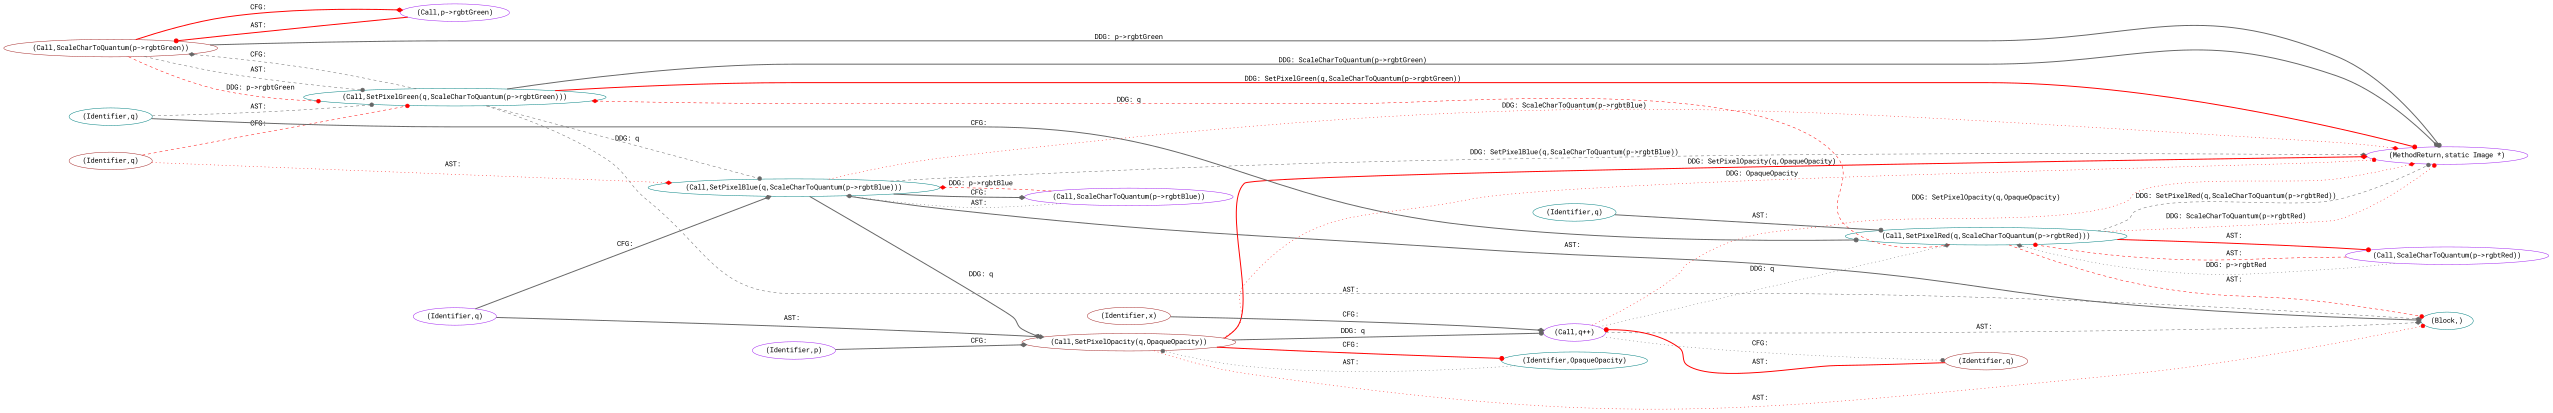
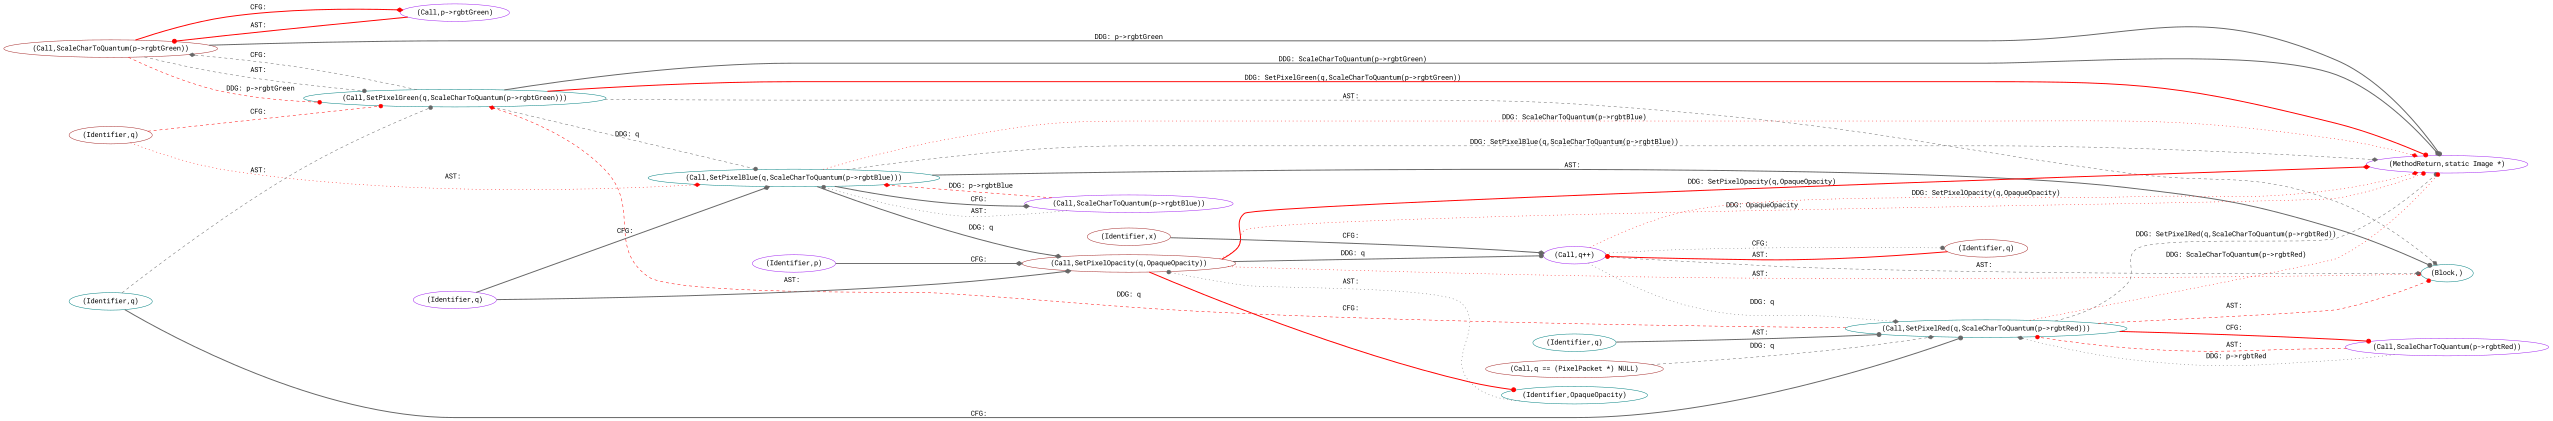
  digraph {
    fontname="Roboto Mono"
    rankdir=LR
    node [color=teal fontname="Roboto Mono"]
    edge [arrowhead=dot color=gray40 fontname="Roboto Mono" style=bold]
    n1 [color=brown label="(Call,ScaleCharToQuantum(p->rgbtGreen))"]
    n2 [label="(Call,SetPixelGreen(q,ScaleCharToQuantum(p->rgbtGreen)))"]
    n3 [color=purple label="(Call,p->rgbtGreen)"]
    n4 [color=purple label="(MethodReturn,static Image *)"]
    n5 [label="(Call,SetPixelBlue(q,ScaleCharToQuantum(p->rgbtBlue)))"]
    n6 [label="(Block,)"]
    n7 [color=brown label="(Call,SetPixelOpacity(q,OpaqueOpacity))"]
    n8 [color=purple label="(Call,ScaleCharToQuantum(p->rgbtBlue))"]
    n9 [color=purple label="(Call,q++)"]
    n10 [label="(Identifier,OpaqueOpacity)"]
    n11 [label="(Call,SetPixelRed(q,ScaleCharToQuantum(p->rgbtRed)))"]
    n12 [color=brown label="(Identifier,q)"]
    n13 [color=purple label="(Call,ScaleCharToQuantum(p->rgbtRed))"]
    n14 [color=purple label="(Identifier,q)"]
    n15 [color=brown label="(Identifier,x)"]
    n16 [color=brown label="(Identifier,q)"]
    n17 [label="(Identifier,q)"]
+   n18 [color=brown label="(Call,q == (PixelPacket *) NULL)"]
    n19 [color=purple label="(Identifier,p)"]
    n20 [label="(Identifier,q)"]
    n1 -> n2 [label="AST: " style=dashed]
    n1 -> n2 [color=red label="DDG: p->rgbtGreen" style=dashed]
    n1 -> n3 [arrowhead=diamond color=red label="CFG: "]
    n1 -> n4 [label="DDG: p->rgbtGreen"]
    n2 -> n1 [arrowhead=diamond label="CFG: " style=dashed]
    n2 -> n4 [arrowhead=diamond label="DDG: ScaleCharToQuantum(p->rgbtGreen)"]
    n2 -> n4 [color=red label="DDG: SetPixelGreen(q,ScaleCharToQuantum(p->rgbtGreen))"]
    n2 -> n5 [label="DDG: q" style=dashed]
    n2 -> n6 [arrowhead=diamond label="AST: " style=dashed]
    n3 -> n1 [color=red label="AST: "]
    n5 -> n4 [arrowhead=diamond color=red label="DDG: ScaleCharToQuantum(p->rgbtBlue)" style=dotted]
    n5 -> n4 [arrowhead=diamond label="DDG: SetPixelBlue(q,ScaleCharToQuantum(p->rgbtBlue))" style=dashed]
    n5 -> n6 [label="AST: "]
    n5 -> n7 [arrowhead=diamond label="DDG: q"]
    n5 -> n8 [arrowhead=diamond label="CFG: "]
    n7 -> n4 [arrowhead=diamond color=red label="DDG: SetPixelOpacity(q,OpaqueOpacity)"]
    n7 -> n4 [color=red label="DDG: OpaqueOpacity" style=dotted]
    n7 -> n6 [color=red label="AST: " style=dotted]
    n7 -> n9 [label="DDG: q"]
    n7 -> n10 [color=red label="CFG: "]
    n8 -> n5 [label="AST: " style=dotted]
    n8 -> n5 [arrowhead=diamond color=red label="DDG: p->rgbtBlue" style=dashed]
    n9 -> n4 [arrowhead=diamond color=red label="DDG: SetPixelOpacity(q,OpaqueOpacity)" style=dotted]
    n9 -> n6 [arrowhead=diamond label="AST: " style=dashed]
    n9 -> n11 [arrowhead=diamond label="DDG: q" style=dotted]
    n9 -> n12 [label="CFG: " style=dotted]
    n10 -> n7 [label="AST: " style=dotted]
    n11 -> n2 [arrowhead=diamond color=red label="DDG: q" style=dashed]
    n11 -> n4 [label="DDG: SetPixelRed(q,ScaleCharToQuantum(p->rgbtRed))" style=dashed]
    n11 -> n4 [color=red label="DDG: ScaleCharToQuantum(p->rgbtRed)" style=dotted]
    n11 -> n6 [color=red label="AST: " style=dashed]
-   n11 -> n13 [color=red label="AST: "]
+   n11 -> n13 [color=red label="CFG: "]
    n12 -> n9 [color=red label="AST: "]
    n13 -> n11 [color=red label="AST: " style=dashed]
    n13 -> n11 [arrowhead=diamond label="DDG: p->rgbtRed" style=dotted]
    n14 -> n5 [arrowhead=diamond label="CFG: "]
    n14 -> n7 [arrowhead=diamond label="AST: "]
    n15 -> n9 [arrowhead=diamond label="CFG: "]
    n16 -> n2 [color=red label="CFG: " style=dashed]
    n16 -> n5 [arrowhead=diamond color=red label="AST: " style=dotted]
    n17 -> n11 [label="AST: "]
+   n18 -> n11 [arrowhead=diamond label="DDG: q" style=dashed]
    n19 -> n7 [arrowhead=diamond label="CFG: "]
    n20 -> n2 [label="AST: " style=dashed]
    n20 -> n11 [label="CFG: "]
  }
